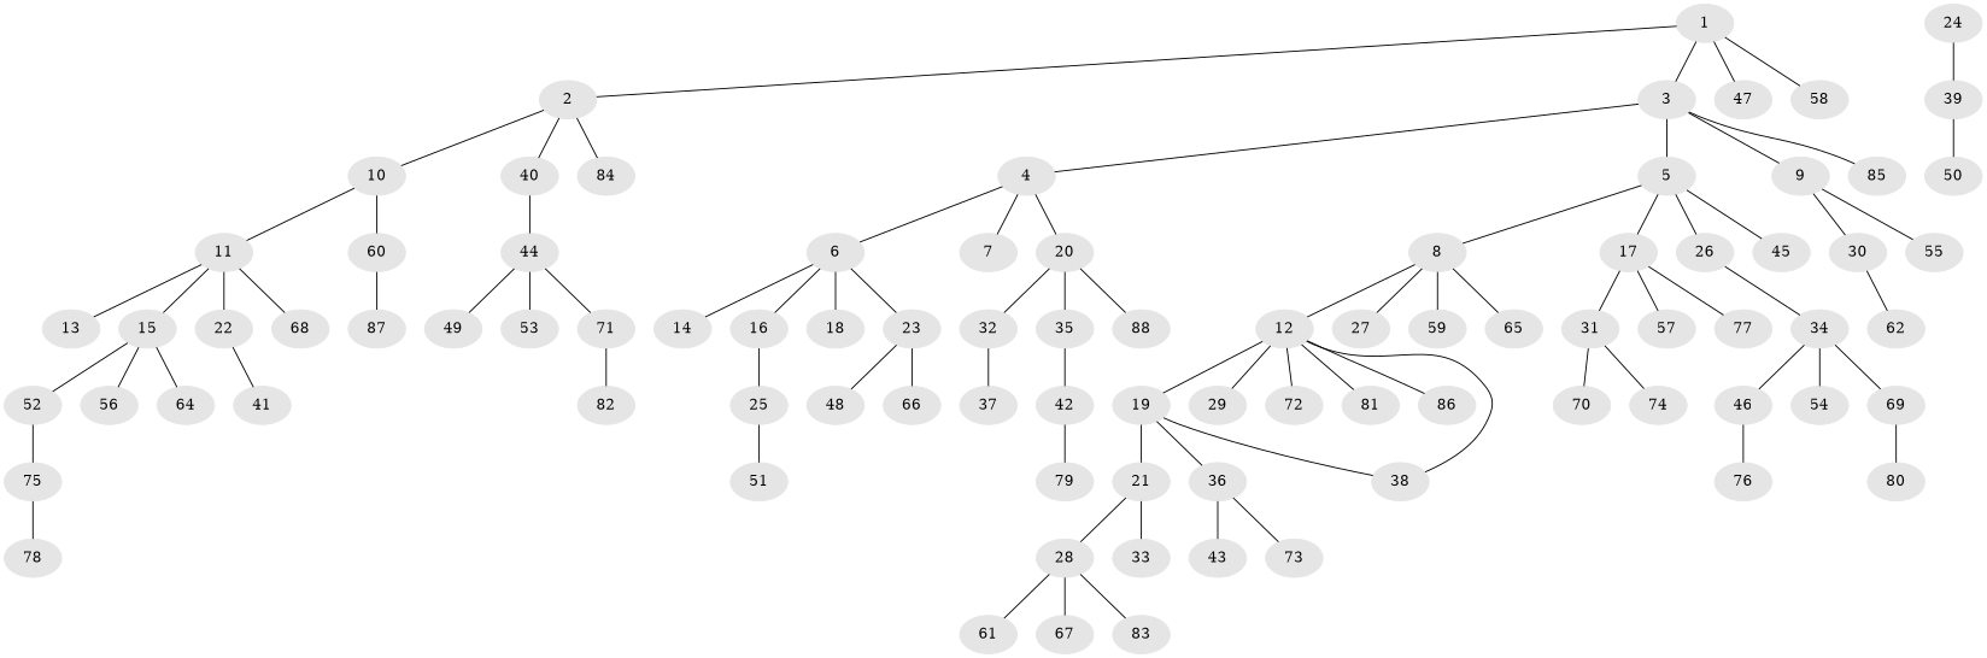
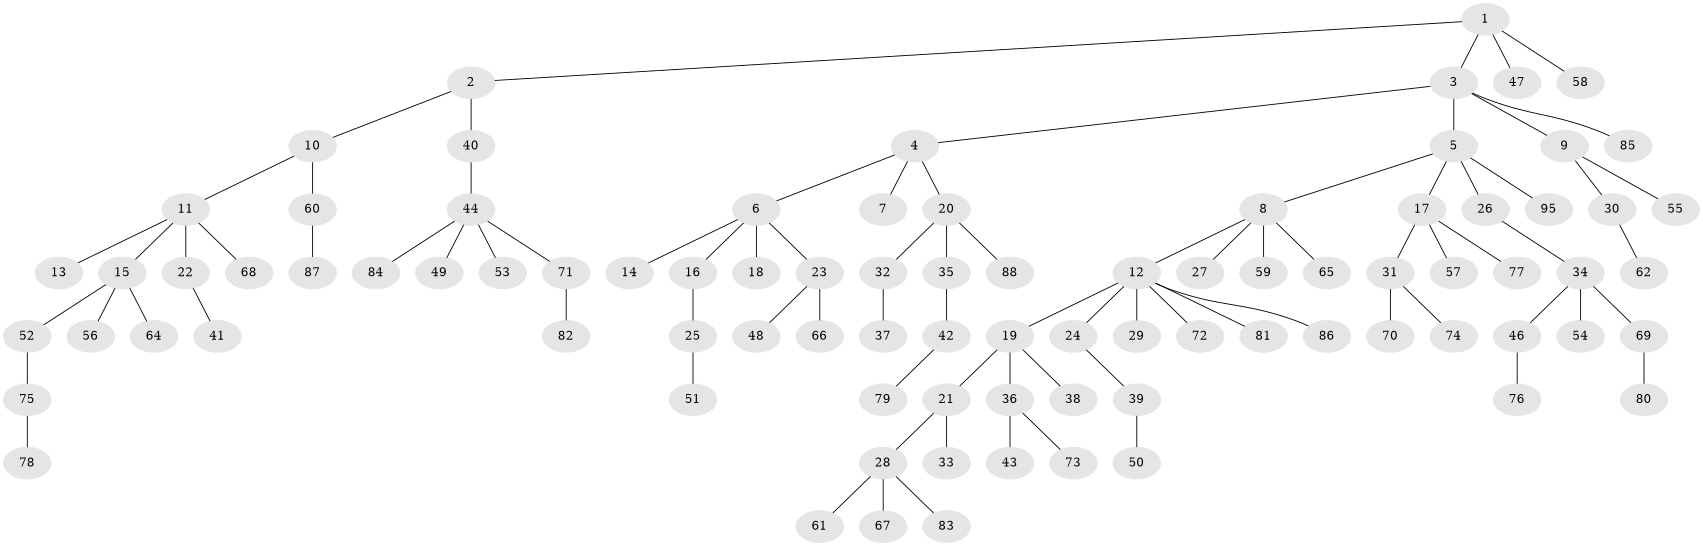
  graph {
    node [color=gray90 style=filled]
    1
    2
    3
    47
    58
    10
    40
    84
    4
    5
    9
    85
    11
    60
    44
    6
    7
    20
    8
    17
    26
-   45
+   45 [label=95]
    30
    55
    14
    16
    18
    23
    32
    35
    88
    12
    27
    59
    65
    31
    57
    77
    34
    25
    48
    66
    19
    24
    29
    72
    81
    86
    62
    13
    15
    22
    68
    87
    52
    56
    64
    41
    21
    36
    38
    39
    75
    51
    70
    74
    28
    33
    43
    73
    37
    42
    61
    67
    83
    50
    46
    54
    69
    76
    80
    79
    49
    53
    71
    82
    78
    1 -- 2
    1 -- 3
    1 -- 47
    1 -- 58
    2 -- 10
    2 -- 40
-   2 -- 84
+   44 -- 84
    3 -- 4
    3 -- 5
    3 -- 9
    3 -- 85
    10 -- 11
    10 -- 60
    40 -- 44
    4 -- 6
    4 -- 7
    4 -- 20
    5 -- 8
    5 -- 17
    5 -- 26
    5 -- 45
    9 -- 30
    9 -- 55
    11 -- 13
    11 -- 15
    11 -- 22
    11 -- 68
    60 -- 87
    44 -- 49
    44 -- 53
    44 -- 71
    6 -- 14
    6 -- 16
    6 -- 18
    6 -- 23
    20 -- 32
    20 -- 35
    20 -- 88
    8 -- 12
    8 -- 27
    8 -- 59
    8 -- 65
    17 -- 31
    17 -- 57
    17 -- 77
    26 -- 34
    30 -- 62
    16 -- 25
    23 -- 48
    23 -- 66
    32 -- 37
    35 -- 42
    12 -- 19
-   12 -- 38
+   12 -- 24
    12 -- 29
    12 -- 72
    12 -- 81
    12 -- 86
    31 -- 70
    31 -- 74
    34 -- 46
    34 -- 54
    34 -- 69
    25 -- 51
    19 -- 21
    19 -- 36
    19 -- 38
    24 -- 39
    15 -- 52
    15 -- 56
    15 -- 64
    22 -- 41
    52 -- 75
    21 -- 28
    21 -- 33
    36 -- 43
    36 -- 73
    39 -- 50
    75 -- 78
    28 -- 61
    28 -- 67
    28 -- 83
    42 -- 79
    46 -- 76
    69 -- 80
    71 -- 82
  }
